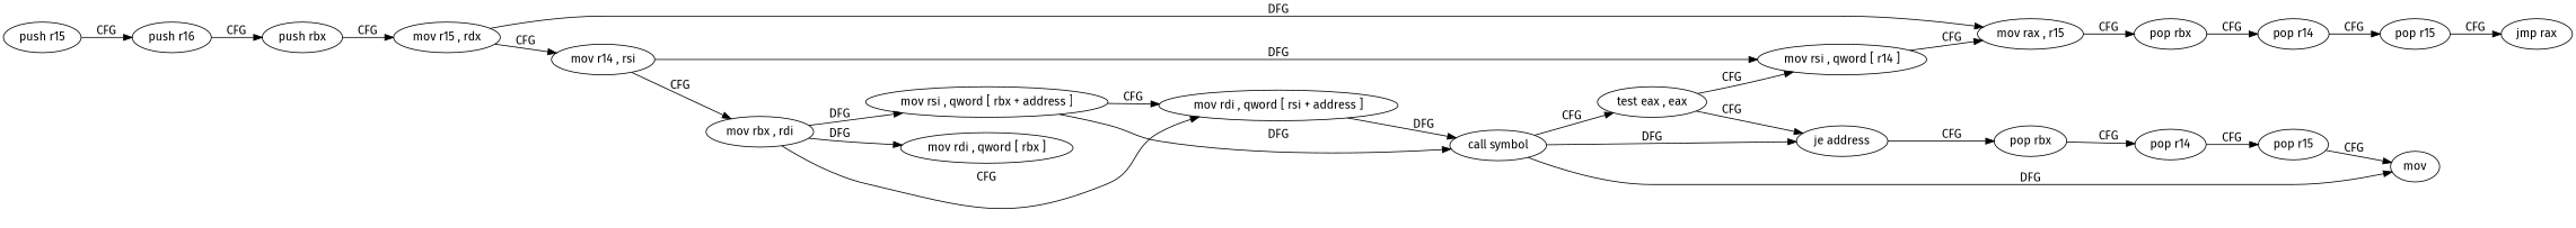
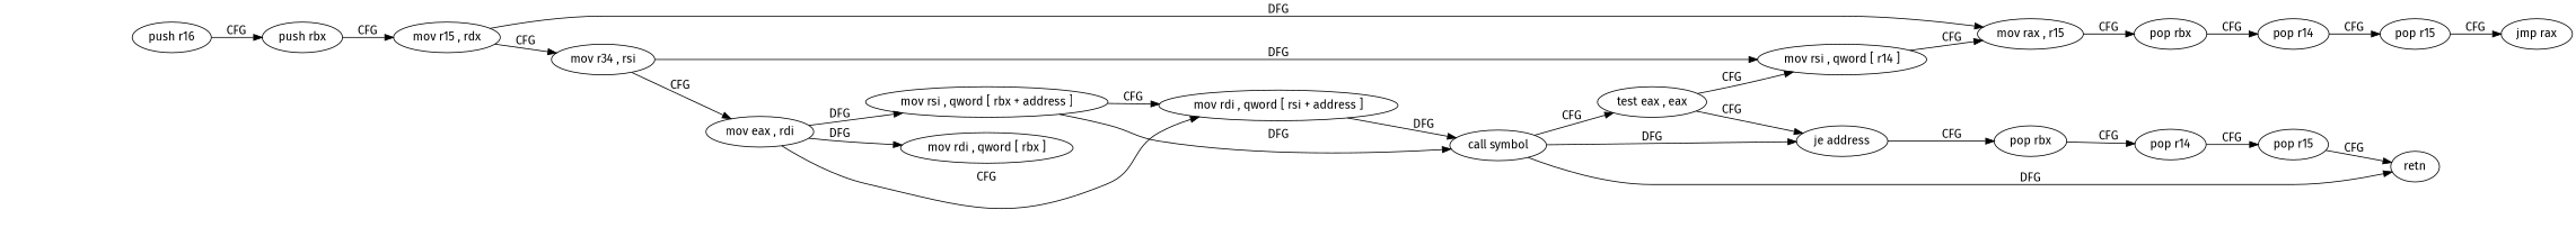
  digraph {
    fontname="Fira Sans"
    rankdir=LR
    node [fontname="Fira Sans"]
    edge [fontname="Fira Sans"]
-   n1 [label="push r15"]
    n2 [label="push r16"]
    n3 [label="push rbx"]
    n4 [label="mov r15 , rdx"]
-   n5 [label="mov r14 , rsi"]
+   n5 [label="mov r34 , rsi"]
    n6 [label="mov rax , r15"]
-   n7 [label="mov rbx , rdi"]
+   n7 [label="mov eax , rdi"]
    n8 [label="mov rsi , qword [ r14 ]"]
    n9 [label="pop rbx"]
    n10 [label="mov rdi , qword [ rsi + address ]"]
    n11 [label="mov rsi , qword [ rbx + address ]"]
    n12 [label="mov rdi , qword [ rbx ]"]
    n13 [label="call symbol"]
    n14 [label="test eax , eax"]
    n15 [label="je address"]
-   n16 [label=mov]
+   n16 [label=retn]
    n17 [label="pop rbx"]
    n18 [label="pop r14"]
    n19 [label="pop r15"]
    n20 [label="pop r14"]
    n21 [label="jmp rax"]
    n22 [label="pop r15"]
-   n1 -> n2 [label=CFG]
    n2 -> n3 [label=CFG]
    n3 -> n4 [label=CFG]
    n4 -> n5 [label=CFG]
    n4 -> n6 [label=DFG]
    n5 -> n7 [label=CFG]
    n5 -> n8 [label=DFG]
    n6 -> n9 [label=CFG]
    n7 -> n10 [label=CFG]
    n7 -> n11 [label=DFG]
    n7 -> n12 [label=DFG]
    n8 -> n6 [label=CFG]
    n9 -> n20 [label=CFG]
    n10 -> n13 [label=DFG]
    n11 -> n10 [label=CFG]
    n11 -> n13 [label=DFG]
    n13 -> n14 [label=CFG]
    n13 -> n15 [label=DFG]
    n13 -> n16 [label=DFG]
    n14 -> n8 [label=CFG]
    n14 -> n15 [label=CFG]
    n15 -> n17 [label=CFG]
    n17 -> n18 [label=CFG]
    n18 -> n19 [label=CFG]
    n19 -> n16 [label=CFG]
    n20 -> n22 [label=CFG]
    n22 -> n21 [label=CFG]
  }
